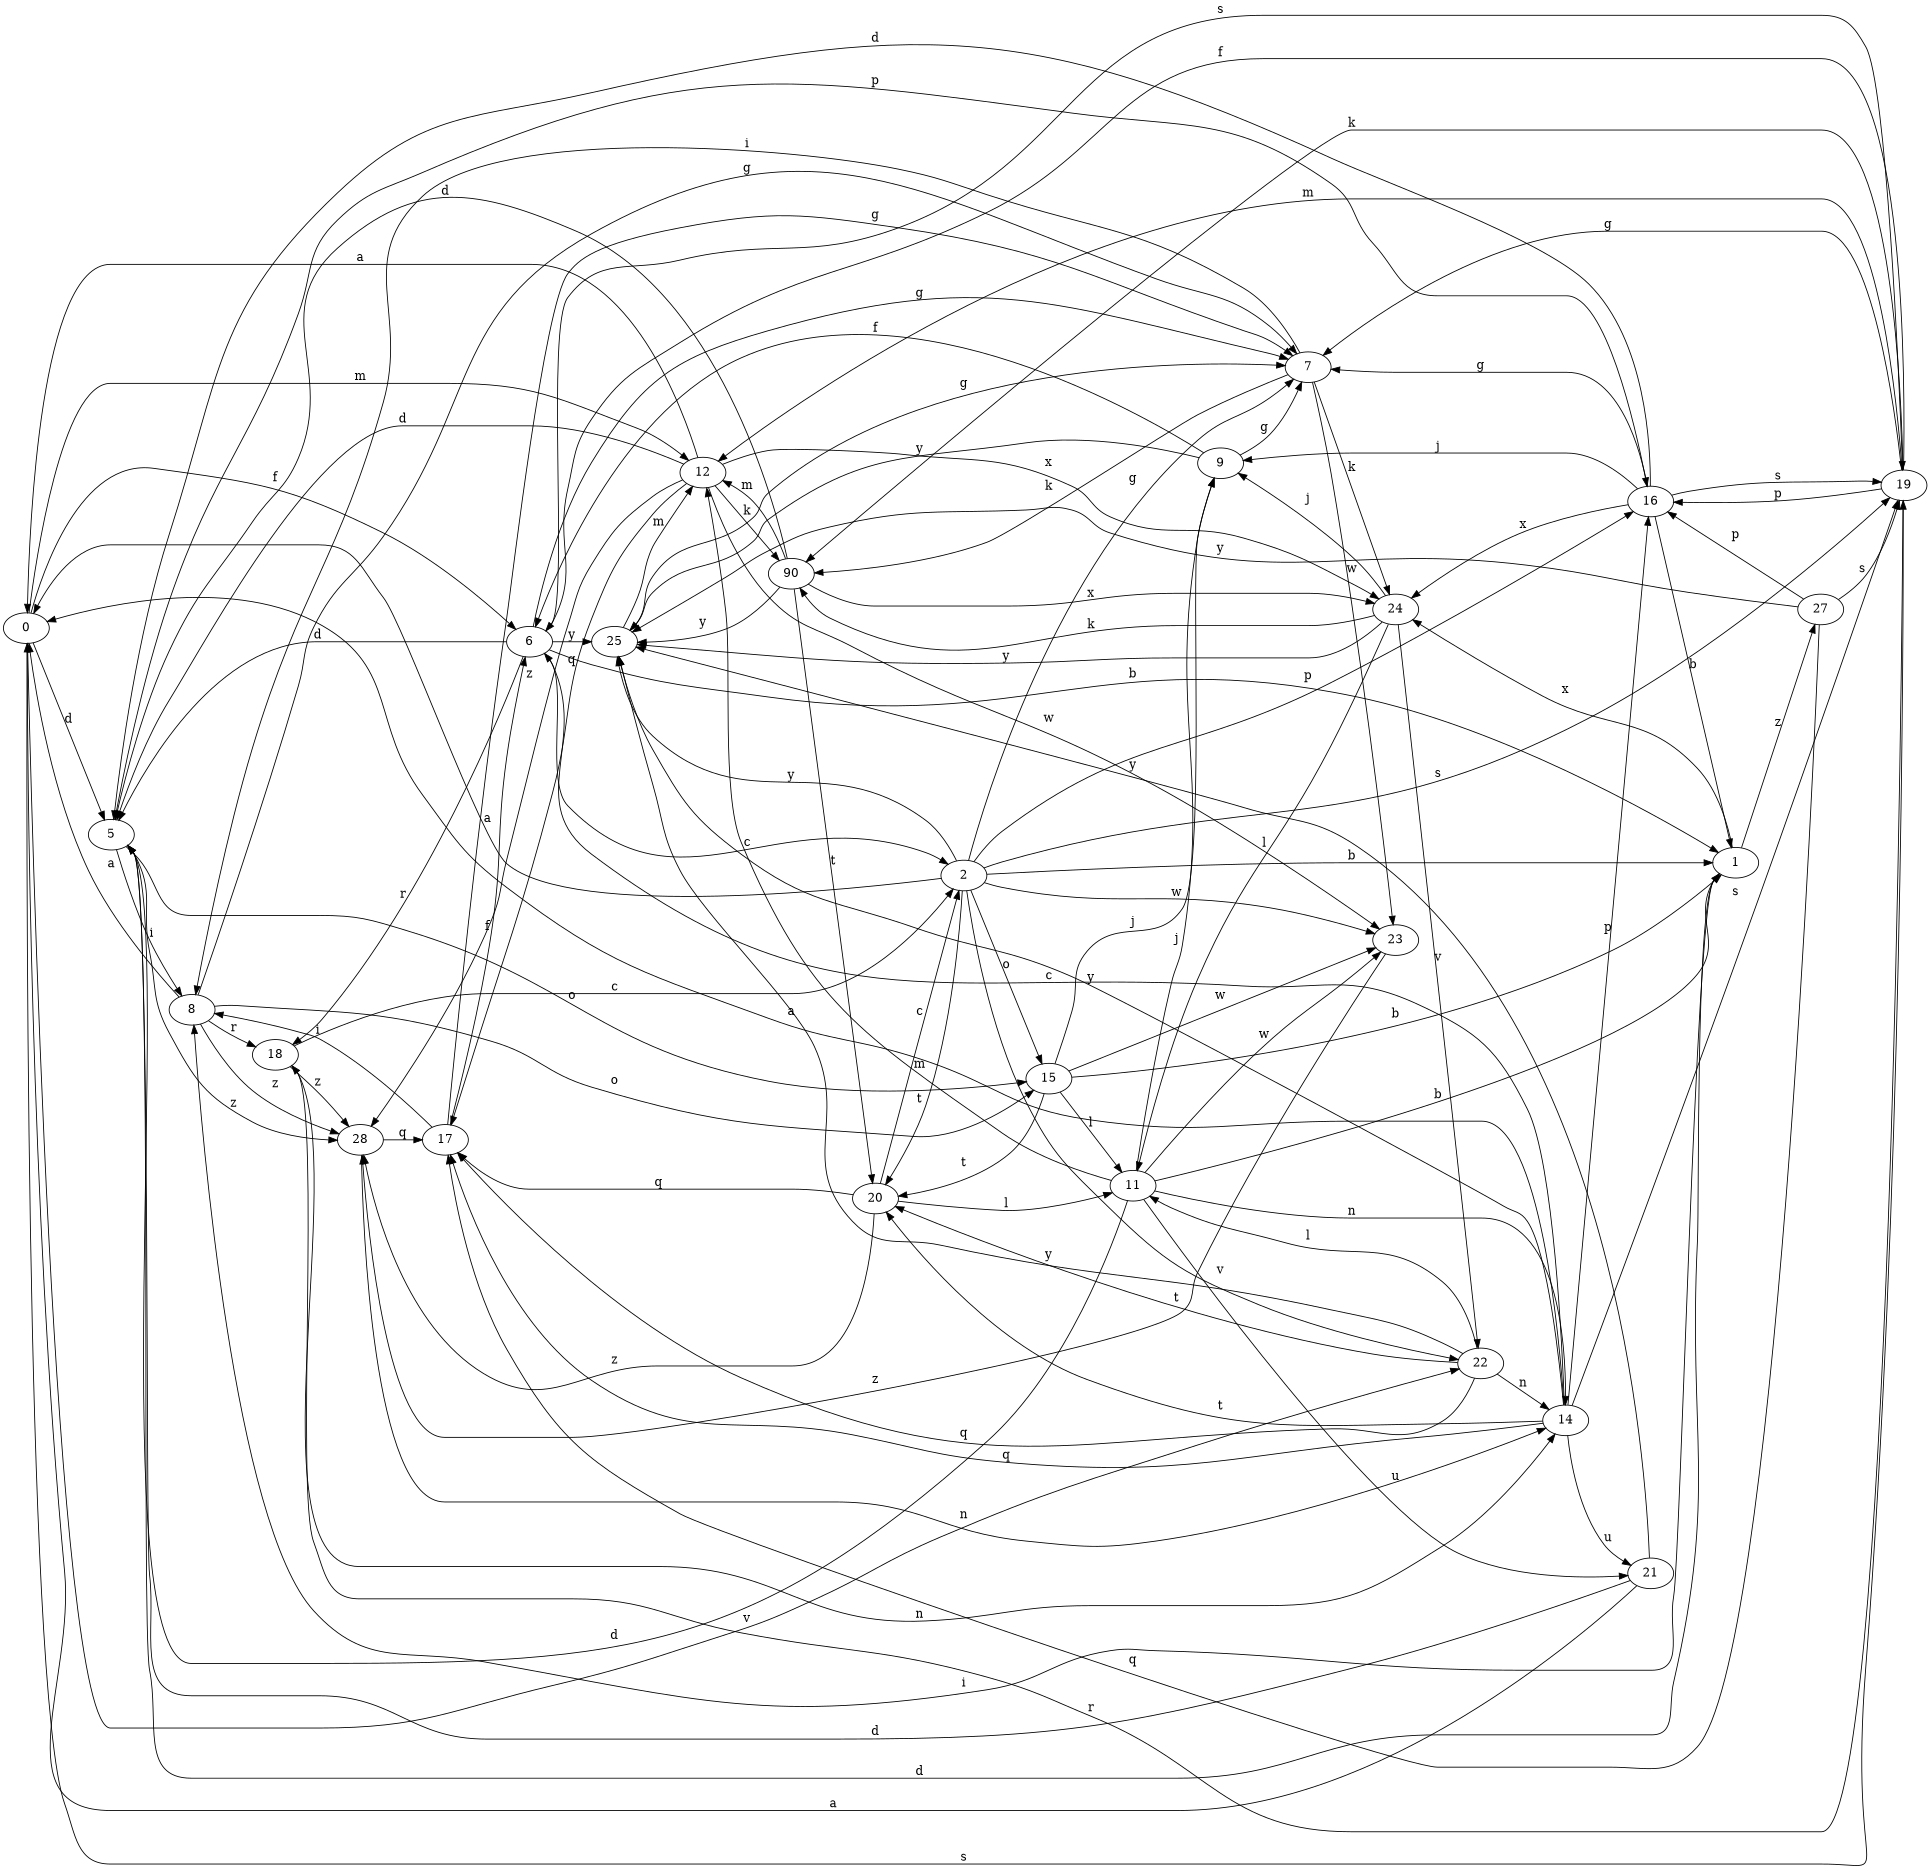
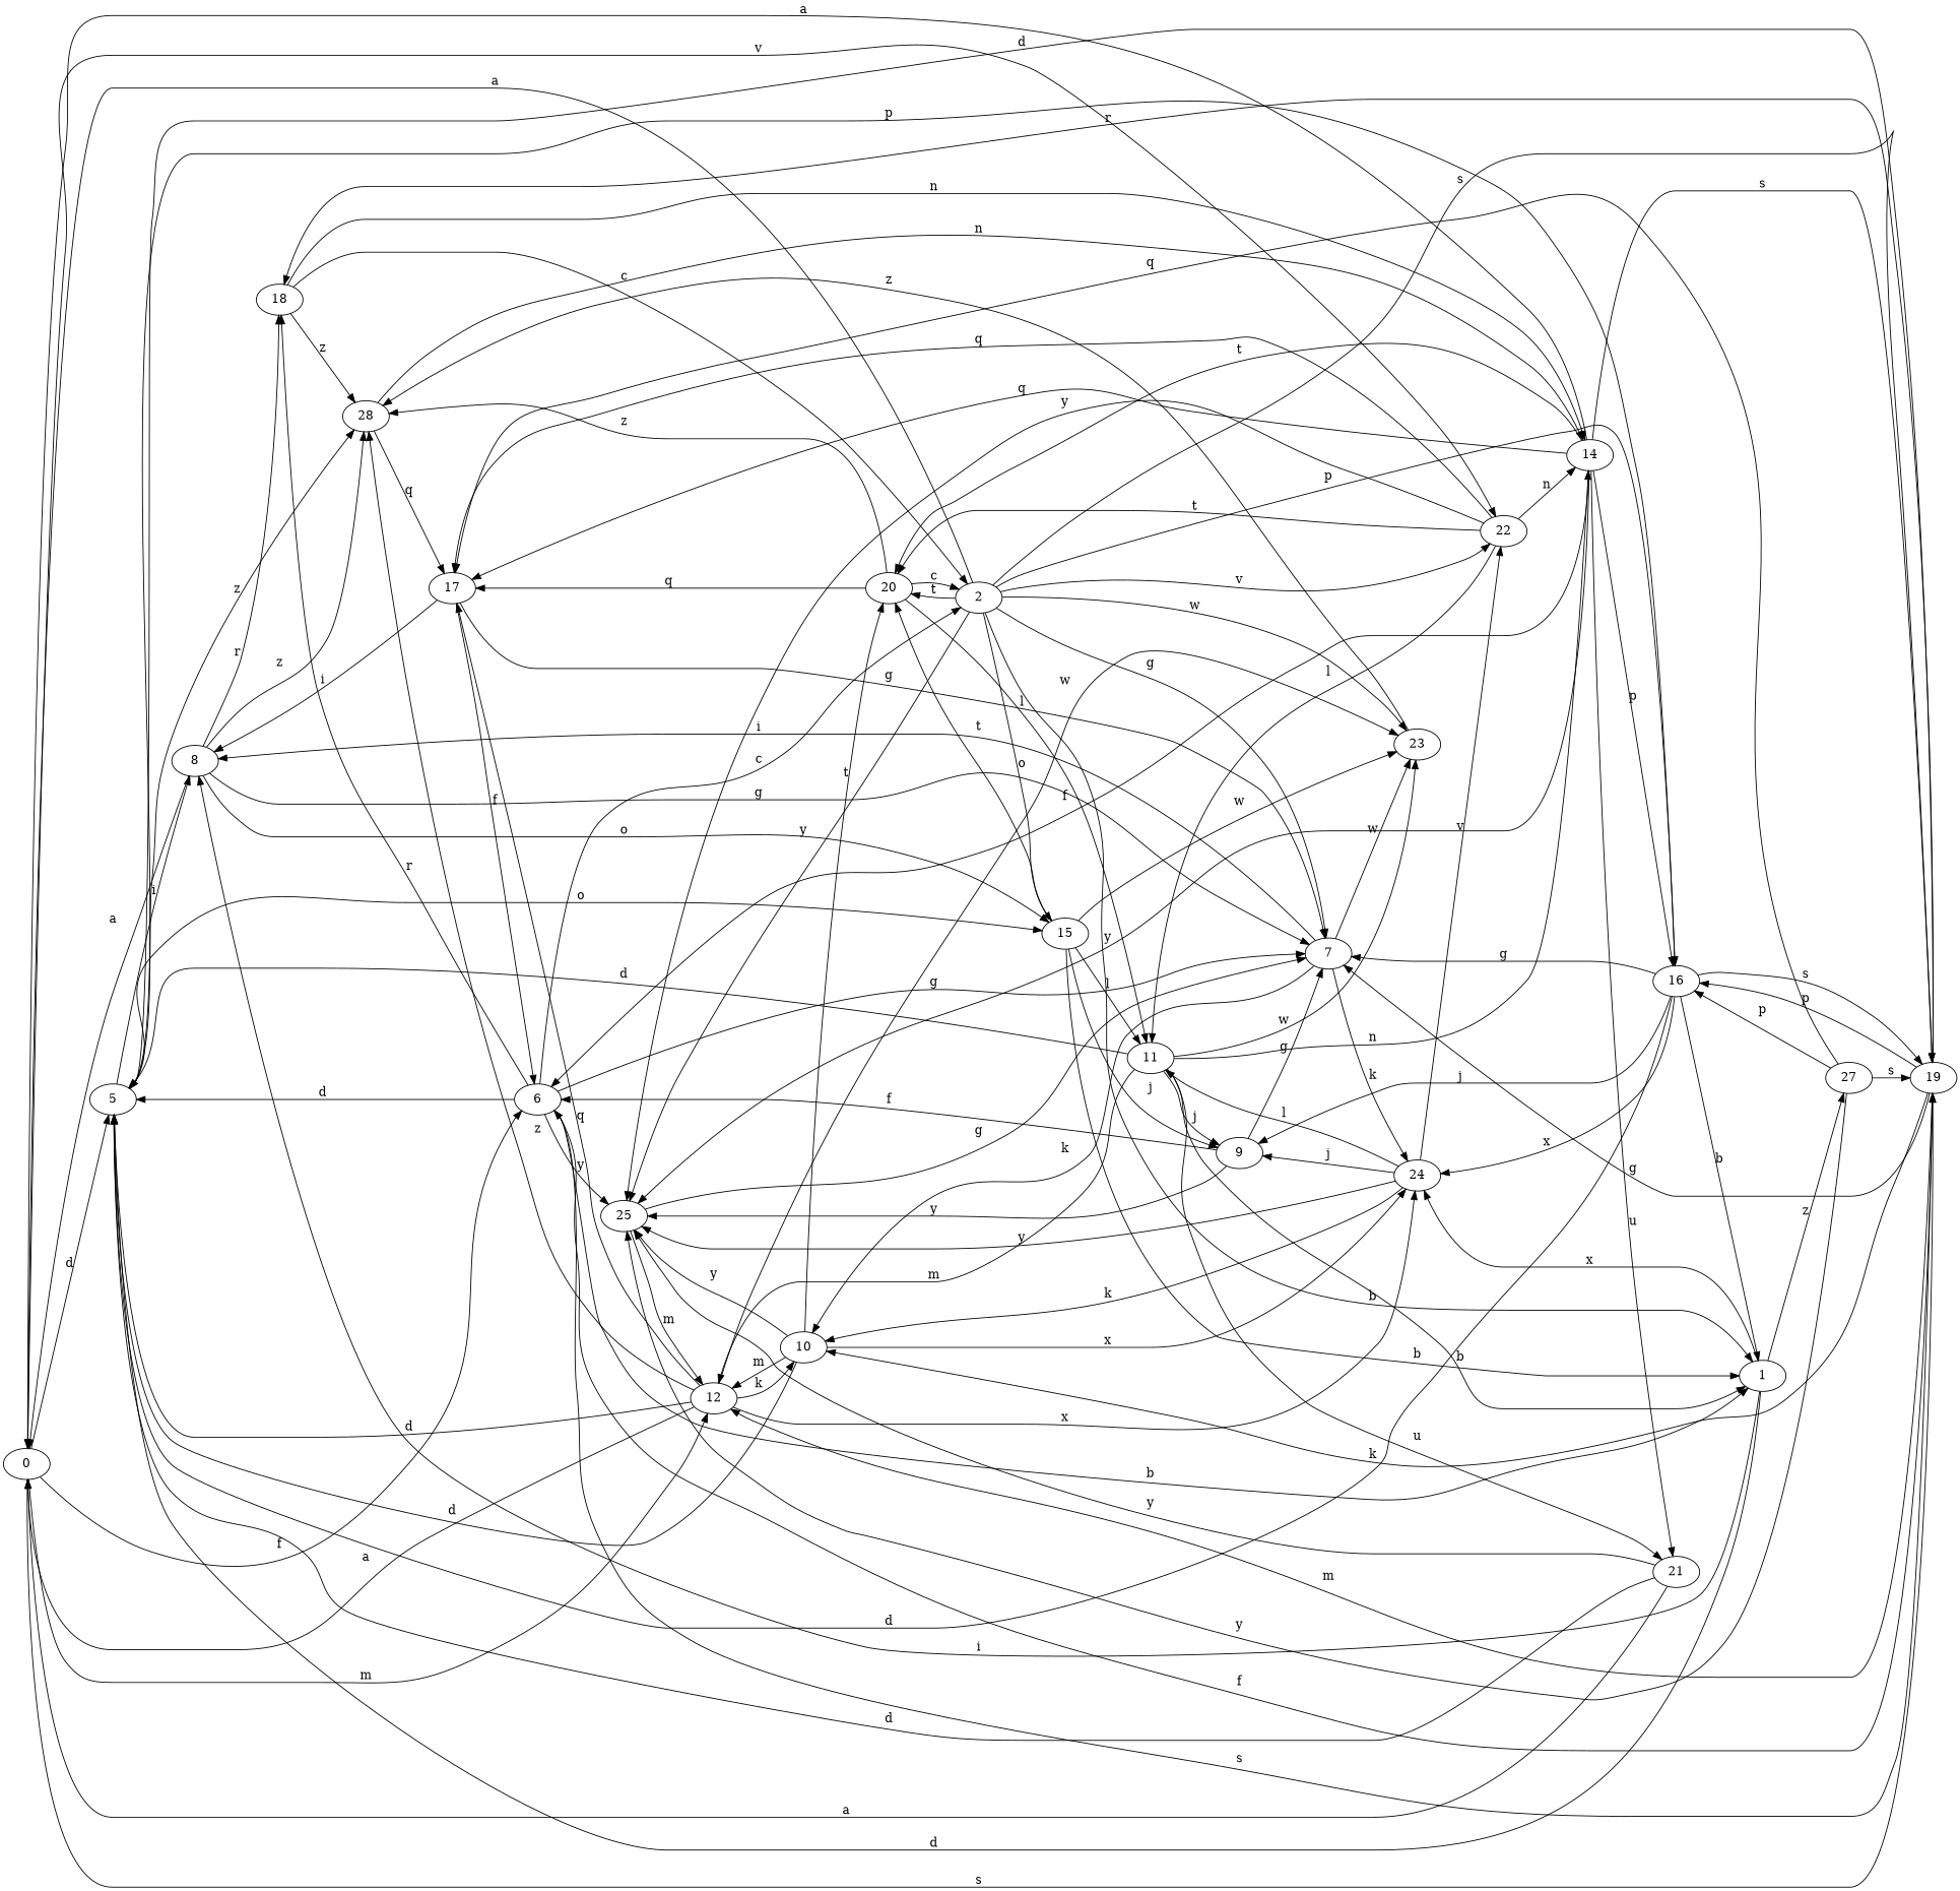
  strict digraph {
    rankdir=LR
    0
    5
    6
    12
    19
    22
    8
    15
    16
    28
    1
    2
    7
    25
    18
    24
    23
-   10 [label=90]
+   10
    17
    20
    11
    14
    27
    9
    21
    0 -> 5 [label=d]
    0 -> 6 [label=f]
    0 -> 12 [label=m]
    0 -> 19 [label=s]
    0 -> 22 [label=v]
    5 -> 8 [label=i]
    5 -> 15 [label=o]
    5 -> 16 [label=p]
    5 -> 28 [label=z]
    6 -> 5 [label=d]
    6 -> 19 [label=s]
    6 -> 1 [label=b]
    6 -> 2 [label=c]
    6 -> 7 [label=g]
    6 -> 25 [label=y]
    6 -> 18 [label=r]
    12 -> 0 [label=a]
    12 -> 5 [label=d]
    12 -> 28 [label=z]
    12 -> 24 [label=x]
    12 -> 23 [label=w]
    12 -> 10 [label=k]
    12 -> 17 [label=q]
+   19 -> 5 [label=d]
    19 -> 6 [label=f]
    19 -> 12 [label=m]
    19 -> 16 [label=p]
    19 -> 7 [label=g]
    19 -> 18 [label=r]
    19 -> 10 [label=k]
    22 -> 25 [label=y]
    22 -> 17 [label=q]
    22 -> 20 [label=t]
    22 -> 11 [label=l]
    22 -> 14 [label=n]
    8 -> 0 [label=a]
    8 -> 15 [label=o]
    8 -> 28 [label=z]
    8 -> 7 [label=g]
    8 -> 18 [label=r]
    15 -> 1 [label=b]
    15 -> 23 [label=w]
    15 -> 20 [label=t]
    15 -> 11 [label=l]
    15 -> 9 [label=j]
    16 -> 5 [label=d]
    16 -> 19 [label=s]
    16 -> 1 [label=b]
    16 -> 7 [label=g]
    16 -> 24 [label=x]
    16 -> 9 [label=j]
    28 -> 17 [label=q]
    28 -> 14 [label=n]
    1 -> 5 [label=d]
    1 -> 8 [label=i]
    1 -> 24 [label=x]
    1 -> 27 [label=z]
    2 -> 0 [label=a]
    2 -> 19 [label=s]
    2 -> 22 [label=v]
    2 -> 15 [label=o]
    2 -> 16 [label=p]
    2 -> 1 [label=b]
    2 -> 7 [label=g]
    2 -> 25 [label=y]
    2 -> 23 [label=w]
    2 -> 20 [label=t]
    7 -> 8 [label=i]
    7 -> 24 [label=k]
    7 -> 23 [label=w]
    7 -> 10 [label=k]
    25 -> 12 [label=m]
    25 -> 7 [label=g]
    18 -> 28 [label=z]
    18 -> 2 [label=c]
    18 -> 14 [label=n]
    24 -> 22 [label=v]
    24 -> 25 [label=y]
    24 -> 10 [label=k]
    24 -> 11 [label=l]
    24 -> 9 [label=j]
    23 -> 28 [label=z]
    10 -> 5 [label=d]
    10 -> 12 [label=m]
    10 -> 25 [label=y]
    10 -> 24 [label=x]
    10 -> 20 [label=t]
    17 -> 6 [label=f]
    17 -> 8 [label=i]
    17 -> 7 [label=g]
    20 -> 28 [label=z]
    20 -> 2 [label=c]
    20 -> 17 [label=q]
    20 -> 11 [label=l]
    11 -> 5 [label=d]
    11 -> 12 [label=m]
    11 -> 1 [label=b]
    11 -> 23 [label=w]
    11 -> 14 [label=n]
    11 -> 9 [label=j]
    11 -> 21 [label=u]
    14 -> 0 [label=a]
-   14 -> 6 [label=c]
+   14 -> 6 [label=f]
    14 -> 19 [label=s]
    14 -> 16 [label=p]
    14 -> 25 [label=y]
    14 -> 17 [label=q]
    14 -> 20 [label=t]
    14 -> 21 [label=u]
    27 -> 19 [label=s]
    27 -> 16 [label=p]
    27 -> 25 [label=y]
    27 -> 17 [label=q]
    9 -> 6 [label=f]
    9 -> 7 [label=g]
    9 -> 25 [label=y]
    21 -> 0 [label=a]
    21 -> 5 [label=d]
    21 -> 25 [label=y]
  }
